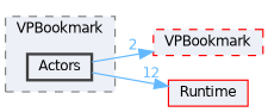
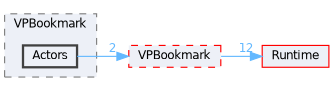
  digraph {
    compound=true
    rankdir=LR
    node [color=red fillcolor="#edf0f7" fontname=Helvetica fontsize=10 shape=box]
    edge [color=steelblue1 fontcolor=steelblue1 fontname=Helvetica fontsize=10 labeldistance=1.5 labelfontname=Helvetica labelfontsize=10]
    n1 [color=grey25 height=0.2 label=Actors style="filled,bold" width=0.4]
    n2 [height=0.2 label=VPBookmark style="filled,dashed" width=0.4]
    n3 [height=0.2 label=Runtime style=filled width=0.4]
    subgraph cluster_1 {
      bgcolor="#edf0f7"
      fontname=Helvetica
      fontsize=10
      label=VPBookmark
      pencolor=grey50
      style="filled,dashed"
      n1
    }
    n1 -> n2 [headlabel=2]
-   n1 -> n3 [headlabel=12]
+   n2 -> n3 [headlabel=12]
  }
